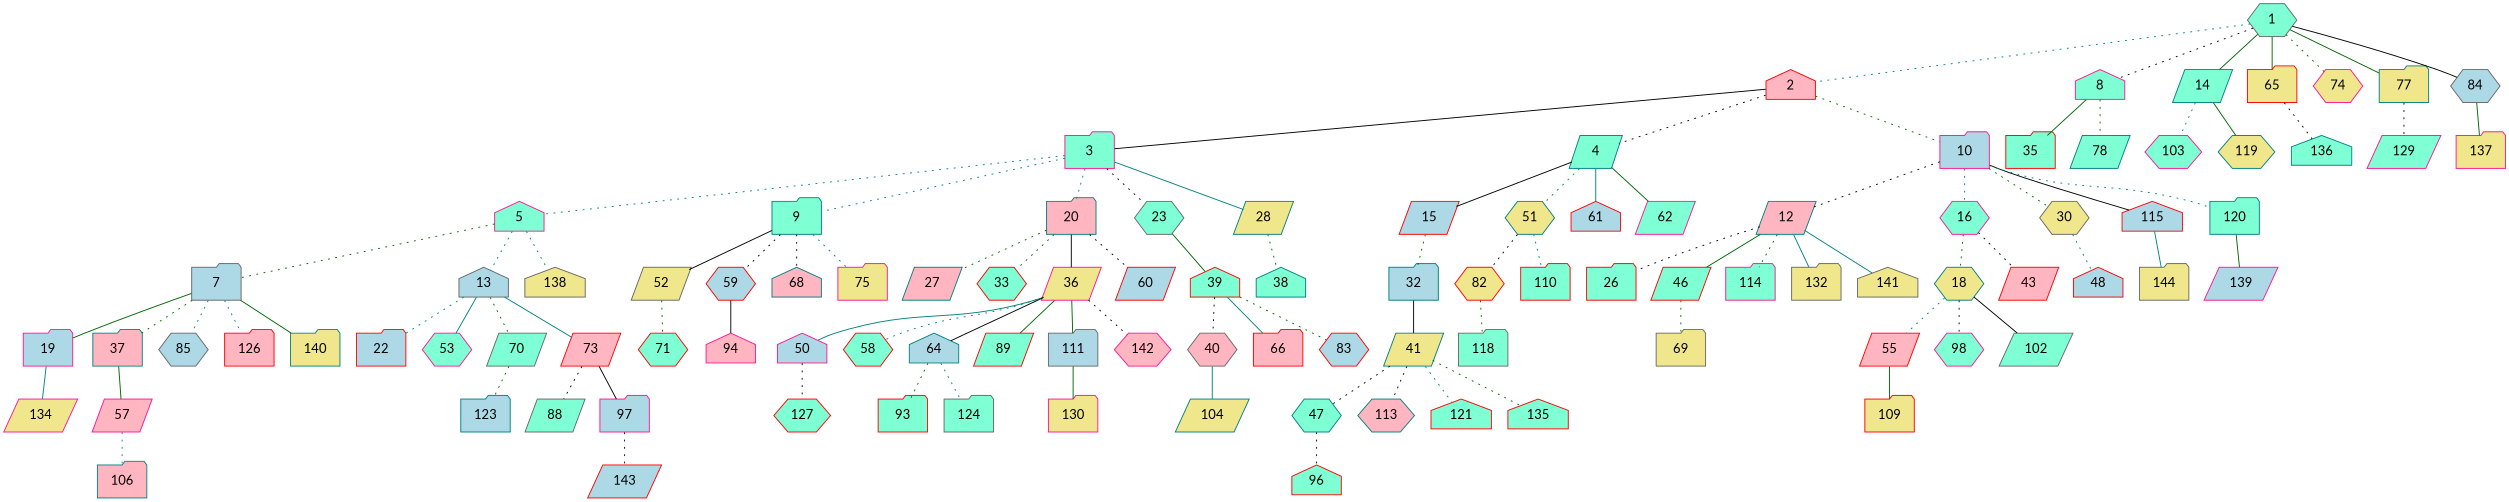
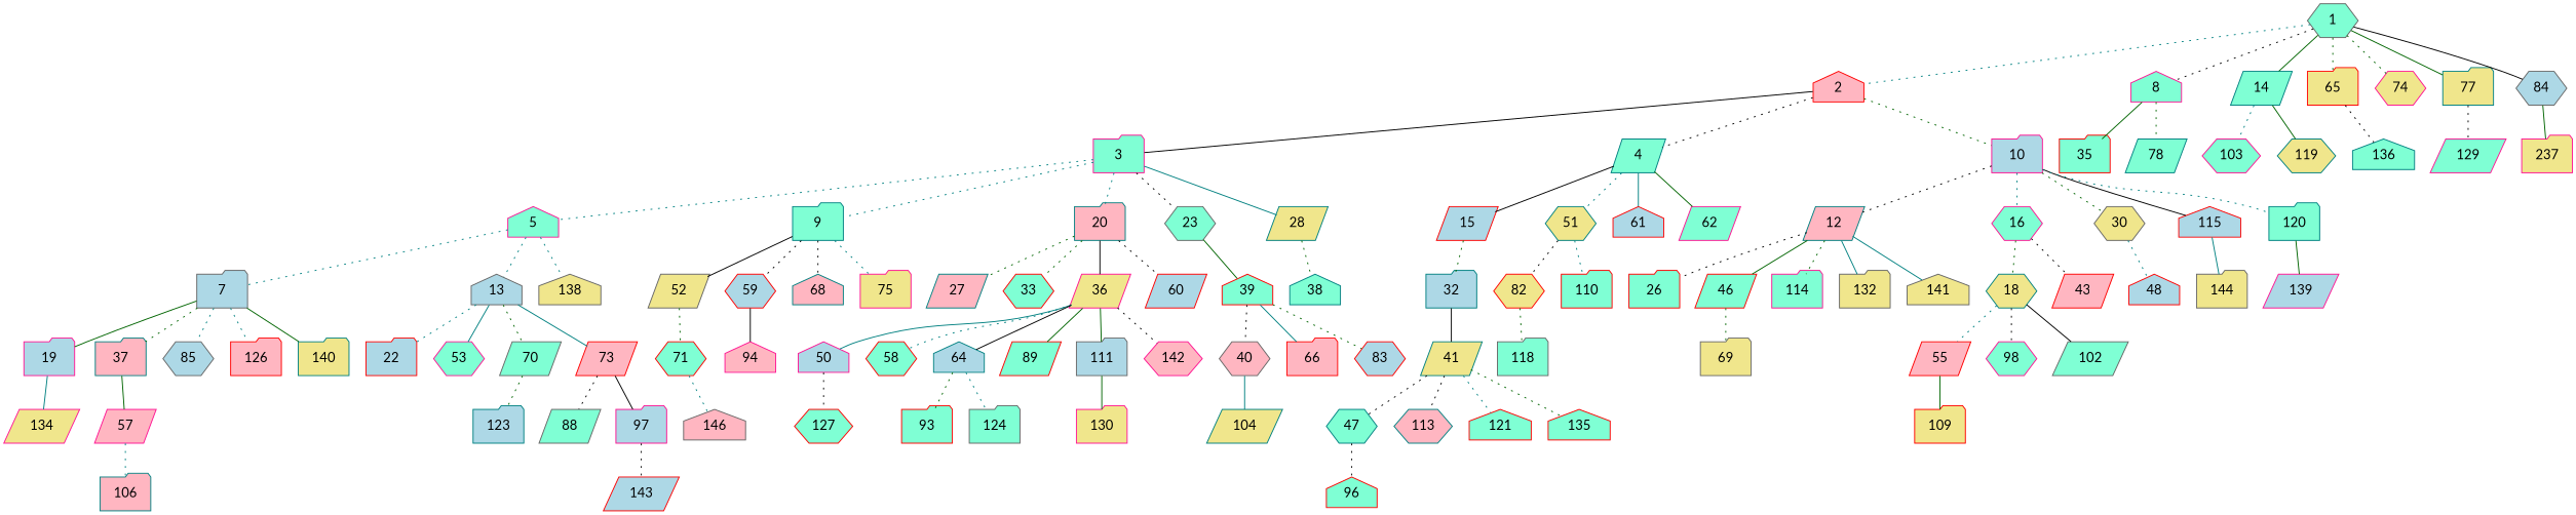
  graph {
    fontname=Lato
    node [color=red fillcolor=aquamarine fontname=Lato shape=folder style=filled]
    edge [color=darkgreen fontname=Lato style=dotted]
    1 [color=gray40 shape=hexagon super="+17"]
    2 [fillcolor=lightpink shape=house]
    8 [color=deeppink shape=house super="+44"]
    14 [color=teal shape=parallelogram super="+99"]
    65 [fillcolor=khaki super="+91"]
    74 [color=deeppink fillcolor=khaki shape=hexagon]
    77 [color=teal fillcolor=khaki super="+86"]
    84 [color=gray40 fillcolor=lightblue shape=hexagon super="+87"]
    3 [color=deeppink super="+6"]
    4 [color=teal shape=parallelogram super="+49"]
    10 [color=deeppink fillcolor=lightblue super="+11"]
    35
    78 [color=teal shape=parallelogram]
    103 [color=deeppink shape=hexagon]
    119 [color=teal fillcolor=khaki shape=hexagon]
    136 [color=teal shape=house]
    129 [color=deeppink shape=parallelogram]
-   137 [color=deeppink fillcolor=khaki]
+   137 [color=deeppink fillcolor=khaki label=237]
    5 [color=deeppink shape=house super="+112"]
    9 [color=teal super="+125"]
    20 [color=teal fillcolor=lightpink super="+24"]
    23 [color=gray40 shape=hexagon]
    28 [color=teal fillcolor=khaki shape=parallelogram super="+34"]
    15 [fillcolor=lightblue shape=parallelogram super="+25"]
    51 [color=teal fillcolor=khaki shape=hexagon]
    61 [fillcolor=lightblue shape=house]
    62 [color=deeppink shape=parallelogram]
    12 [color=teal fillcolor=lightpink shape=parallelogram super="+54"]
    16 [color=deeppink shape=hexagon]
    30 [color=gray40 fillcolor=khaki shape=hexagon super="+117"]
    115 [fillcolor=lightblue shape=house super="+116"]
    120 [color=teal]
    7 [color=gray40 fillcolor=lightblue super="+31"]
    13 [color=gray40 fillcolor=lightblue shape=house super="+63"]
    138 [color=gray40 fillcolor=khaki shape=house]
    52 [color=gray40 fillcolor=khaki shape=parallelogram]
    59 [fillcolor=lightblue shape=hexagon super="+145"]
    68 [color=teal fillcolor=lightpink shape=house]
    75 [color=deeppink fillcolor=khaki]
    27 [color=teal fillcolor=lightpink shape=parallelogram]
    33 [shape=hexagon super="+133"]
    36 [color=deeppink fillcolor=khaki shape=parallelogram super="+42"]
    60 [fillcolor=lightblue shape=parallelogram]
    39 [shape=house]
    38 [color=teal shape=house super="+81"]
    32 [color=teal fillcolor=lightblue]
    82 [fillcolor=khaki shape=hexagon super="+100"]
    110
    19 [color=deeppink fillcolor=lightblue super="+21"]
    37 [color=teal fillcolor=lightpink]
    85 [color=gray40 fillcolor=lightblue shape=hexagon]
    126 [fillcolor=lightpink]
    140 [color=teal fillcolor=khaki]
    22 [fillcolor=lightblue super="+92"]
    53 [color=deeppink shape=hexagon]
    70 [color=gray40 shape=parallelogram super="+122"]
    73 [fillcolor=lightpink shape=parallelogram super="+76"]
    134 [color=deeppink fillcolor=khaki shape=parallelogram]
    57 [color=deeppink fillcolor=lightpink shape=parallelogram super="+101"]
    71 [shape=hexagon super="+108"]
    94 [color=deeppink fillcolor=lightpink shape=house]
    26
    46 [shape=parallelogram super="+131"]
    114 [color=deeppink]
    132 [color=gray40 fillcolor=khaki]
    141 [color=gray40 fillcolor=khaki shape=house]
    18 [color=teal fillcolor=khaki shape=hexagon super="+29"]
    43 [fillcolor=lightpink shape=parallelogram super="+80"]
    48 [fillcolor=lightblue shape=house]
    144 [color=gray40 fillcolor=khaki]
    139 [color=deeppink fillcolor=lightblue shape=parallelogram]
    69 [color=gray40 fillcolor=khaki super="+90"]
    123 [color=teal fillcolor=lightblue super="+128"]
    88 [color=gray40 shape=parallelogram]
    97 [color=deeppink fillcolor=lightblue]
    41 [color=teal fillcolor=khaki shape=parallelogram super="+56"]
    55 [fillcolor=lightpink shape=parallelogram super="+72"]
    98 [color=deeppink shape=hexagon]
    102 [color=gray40 shape=parallelogram]
    109 [fillcolor=khaki]
    50 [color=deeppink fillcolor=lightblue shape=house]
    58 [shape=hexagon super="+79"]
    64 [color=teal fillcolor=lightblue shape=house super="+67"]
    89 [shape=parallelogram]
    111 [color=gray40 fillcolor=lightblue]
    142 [color=deeppink fillcolor=lightpink shape=hexagon]
    40 [color=gray40 fillcolor=lightpink shape=hexagon super="+45"]
    66 [fillcolor=lightpink]
    83 [fillcolor=lightblue shape=hexagon super="+107"]
    47 [color=teal shape=hexagon super="+95"]
    113 [color=teal fillcolor=lightpink shape=hexagon]
    121 [shape=house]
    135 [shape=house]
    127 [shape=hexagon]
    93
    124 [color=gray40]
    130 [color=deeppink fillcolor=khaki]
    106 [color=teal fillcolor=lightpink]
    104 [color=teal fillcolor=khaki shape=parallelogram]
    96 [shape=house super="+105"]
    118 [color=gray40]
+   146 [color=gray40 fillcolor=lightpink shape=house]
    143 [fillcolor=lightblue shape=parallelogram]
    1 -- 2 [color=teal]
    1 -- 8 [color=black]
    1 -- 14 [style=solid]
-   1 -- 65 [style=solid]
+   1 -- 65
    1 -- 74
    1 -- 77 [style=solid]
    1 -- 84 [color=black style=solid]
    2 -- 3 [color=black style=solid]
    2 -- 4 [color=black]
    2 -- 10
    8 -- 35 [style=solid]
    8 -- 78
    14 -- 103 [color=teal]
    14 -- 119 [style=solid]
    65 -- 136 [color=black]
    77 -- 129 [color=black]
    84 -- 137 [style=solid]
    3 -- 5 [color=teal]
    3 -- 9 [color=teal]
    3 -- 20 [color=teal]
    3 -- 23 [color=black]
    3 -- 28 [color=teal style=solid]
    4 -- 15 [color=black style=solid]
    4 -- 51 [color=teal]
    4 -- 61 [color=teal style=solid]
    4 -- 62 [style=solid]
    10 -- 12 [color=black]
    10 -- 16 [color=teal]
    10 -- 30
    10 -- 115 [color=black style=solid]
    10 -- 120 [color=teal]
-   5 -- 7
+   5 -- 7 [color=teal]
    5 -- 13 [color=teal]
    5 -- 138 [color=teal]
    9 -- 52 [color=black style=solid]
    9 -- 59 [color=black]
    9 -- 68 [color=black]
    9 -- 75 [color=teal]
    20 -- 27
    20 -- 33
    20 -- 36 [color=black style=solid]
    20 -- 60 [color=black]
    23 -- 39 [style=solid]
    28 -- 38
    15 -- 32
    51 -- 82 [color=black]
    51 -- 110 [color=teal]
    12 -- 26 [color=black]
    12 -- 46 [style=solid]
    12 -- 114
    12 -- 132 [color=teal style=solid]
    12 -- 141 [color=teal style=solid]
    16 -- 18
    16 -- 43 [color=black]
    30 -- 48 [color=teal]
    115 -- 144 [color=teal style=solid]
    120 -- 139 [style=solid]
    7 -- 19 [style=solid]
    7 -- 37
    7 -- 85 [color=teal]
    7 -- 126 [color=teal]
    7 -- 140 [style=solid]
    13 -- 22 [color=teal]
    13 -- 53 [color=teal style=solid]
    13 -- 70
    13 -- 73 [color=teal style=solid]
    52 -- 71
    59 -- 94 [color=black style=solid]
    36 -- 50 [color=teal style=solid]
    36 -- 58 [color=teal]
    36 -- 64 [color=black style=solid]
    36 -- 89 [style=solid]
    36 -- 111 [style=solid]
    36 -- 142 [color=black]
    39 -- 40 [color=black]
    39 -- 66 [color=teal style=solid]
    39 -- 83
    32 -- 41 [color=black style=solid]
    82 -- 118
    19 -- 134 [color=teal style=solid]
    37 -- 57 [style=solid]
    70 -- 123
    73 -- 88 [color=black]
    73 -- 97 [color=black style=solid]
    57 -- 106 [color=teal]
+   71 -- 146 [color=teal]
    46 -- 69
    18 -- 55 [color=teal]
    18 -- 98 [color=black]
    18 -- 102 [color=black style=solid]
    97 -- 143 [color=black]
    41 -- 47 [color=black]
    41 -- 113 [color=black]
    41 -- 121 [color=teal]
    41 -- 135
    55 -- 109 [style=solid]
    50 -- 127 [color=black]
    64 -- 93
    64 -- 124 [color=teal]
    111 -- 130 [style=solid]
    40 -- 104 [color=teal style=solid]
    47 -- 96 [color=black]
  }
